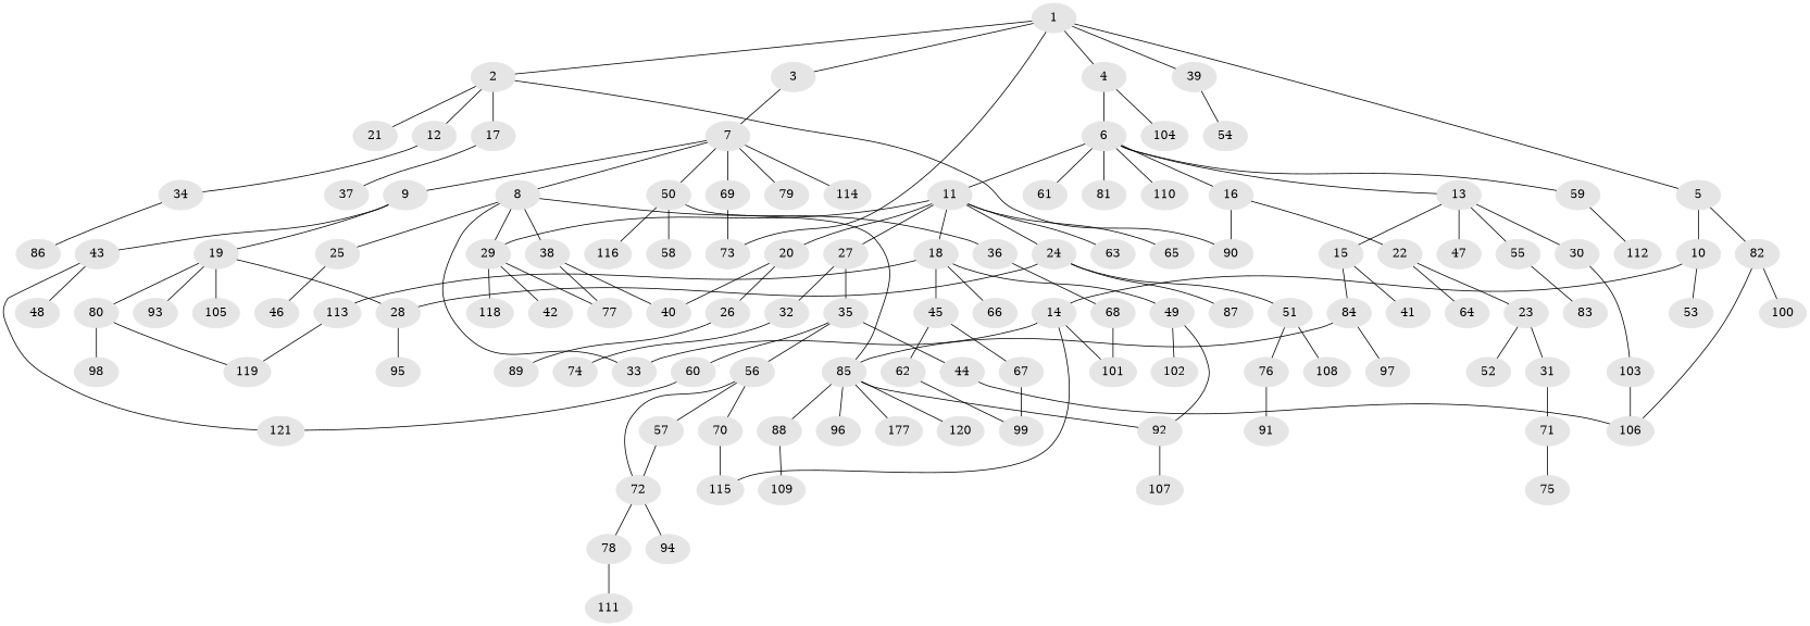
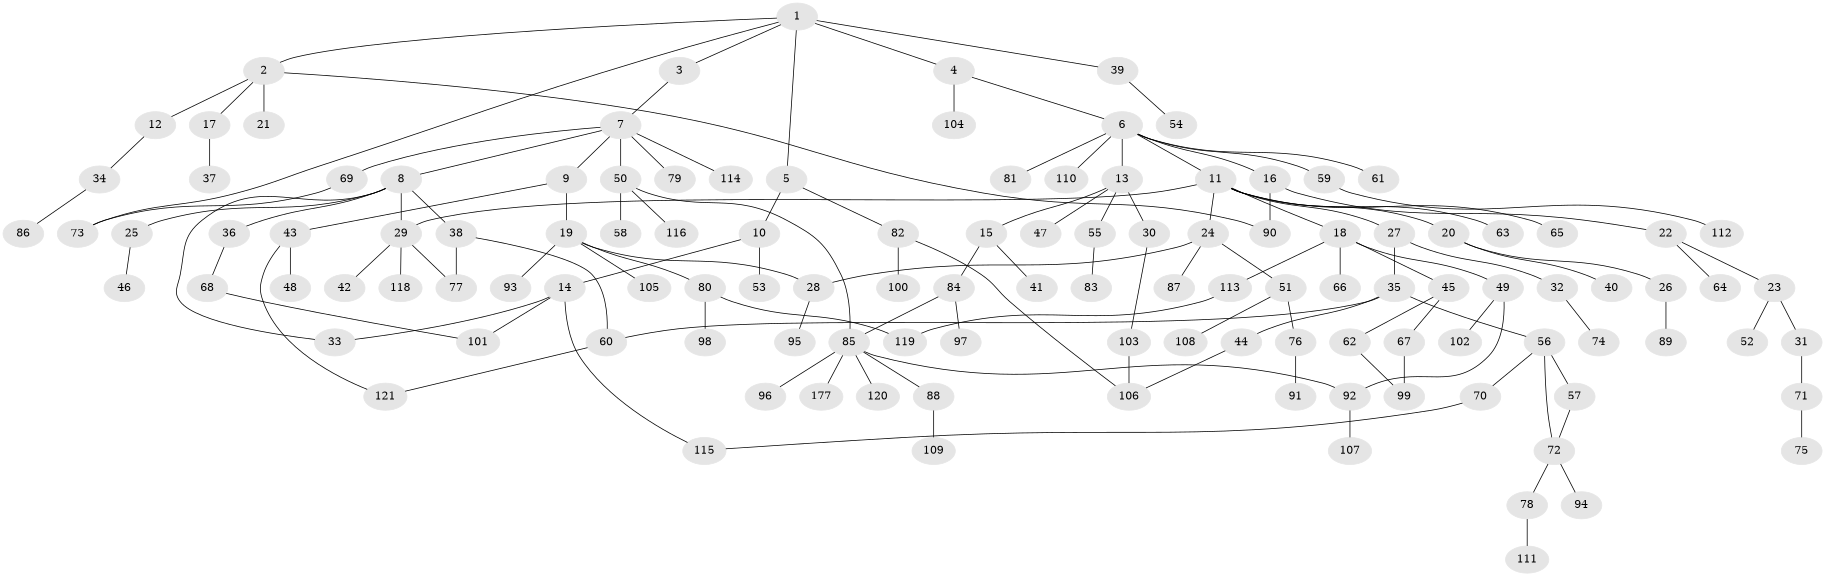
  graph {
    node [color=gray90 style=filled]
    1
    2
    3
    4
    5
    39
    73
    12
    17
    21
    90
    7
    6
    104
    10
    82
    54
    34
    37
    8
    9
    50
    69
    79
    114
    11
    13
    16
    59
    61
    81
    110
    14
    53
    106
    100
    29
    18
    20
    24
    27
    63
    65
    15
    30
    47
    55
    22
    112
    25
    33
    36
    38
    19
    43
    58
    85
    116
    46
    42
    77
    118
    68
    40
    28
    80
    93
    105
    48
    121
    101
    115
    45
    49
    66
    113
    26
    51
    87
    32
    35
    86
    41
    84
    103
    83
    97
    23
    64
    62
    67
    92
    102
    119
    95
    98
    89
    31
    52
    71
    76
    108
    74
    44
    56
    60
    75
    57
    70
    72
    99
    107
    88
    96
    n115 [label=177]
    120
    91
    78
    94
    111
    109
    1 -- 2
    1 -- 3
    1 -- 4
    1 -- 5
    1 -- 39
    1 -- 73
    2 -- 12
    2 -- 17
    2 -- 21
    2 -- 90
    3 -- 7
    4 -- 6
    4 -- 104
    5 -- 10
    5 -- 82
    39 -- 54
    12 -- 34
    17 -- 37
    7 -- 8
    7 -- 9
    7 -- 50
    7 -- 69
    7 -- 79
    7 -- 114
    6 -- 11
    6 -- 13
    6 -- 16
    6 -- 59
    6 -- 61
    6 -- 81
    6 -- 110
    10 -- 14
    10 -- 53
    82 -- 106
    82 -- 100
    34 -- 86
    8 -- 29
    8 -- 25
    8 -- 33
    8 -- 36
    8 -- 38
    9 -- 19
    9 -- 43
    50 -- 58
    50 -- 85
    50 -- 116
    69 -- 73
    11 -- 29
    11 -- 18
    11 -- 20
    11 -- 24
    11 -- 27
    11 -- 63
    11 -- 65
    13 -- 15
    13 -- 30
    13 -- 47
    13 -- 55
    16 -- 90
    16 -- 22
    59 -- 112
    14 -- 33
    14 -- 101
    14 -- 115
    29 -- 42
    29 -- 77
    29 -- 118
    18 -- 45
    18 -- 49
    18 -- 66
    18 -- 113
    20 -- 40
    20 -- 26
    24 -- 28
    24 -- 51
    24 -- 87
    27 -- 32
    27 -- 35
    15 -- 41
    15 -- 84
    30 -- 103
    55 -- 83
    22 -- 23
    22 -- 64
    25 -- 46
    36 -- 68
    38 -- 77
-   38 -- 40
+   38 -- 60
    19 -- 28
    19 -- 80
    19 -- 93
    19 -- 105
    43 -- 48
    43 -- 121
    85 -- 92
    85 -- 88
    85 -- 96
    85 -- n115
    85 -- 120
    68 -- 101
    28 -- 95
    80 -- 119
    80 -- 98
    45 -- 62
    45 -- 67
    49 -- 92
    49 -- 102
    113 -- 119
    26 -- 89
    51 -- 76
    51 -- 108
    32 -- 74
    35 -- 44
    35 -- 56
    35 -- 60
    84 -- 85
    84 -- 97
    103 -- 106
    23 -- 31
    23 -- 52
    62 -- 99
    67 -- 99
    92 -- 107
    31 -- 71
    71 -- 75
    76 -- 91
    44 -- 106
    56 -- 57
    56 -- 70
    56 -- 72
    60 -- 121
    57 -- 72
    70 -- 115
    72 -- 78
    72 -- 94
    88 -- 109
    78 -- 111
  }
